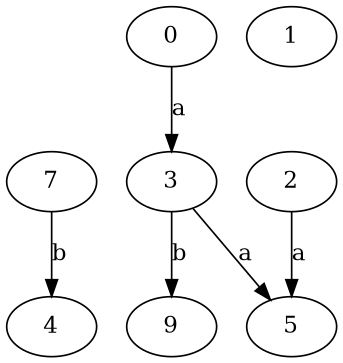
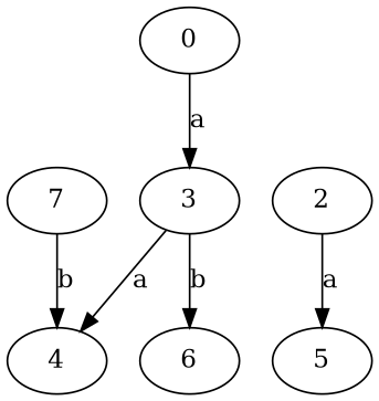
  strict digraph {
    0
    3
    4
-   6 [label=9]
+   6
    7
-   1
    2
    5
    0 -> 3 [label=a]
-   3 -> 5 [label=a]
+   3 -> 4 [label=a]
    3 -> 6 [label=b]
    7 -> 4 [label=b]
    2 -> 5 [label=a]
  }
